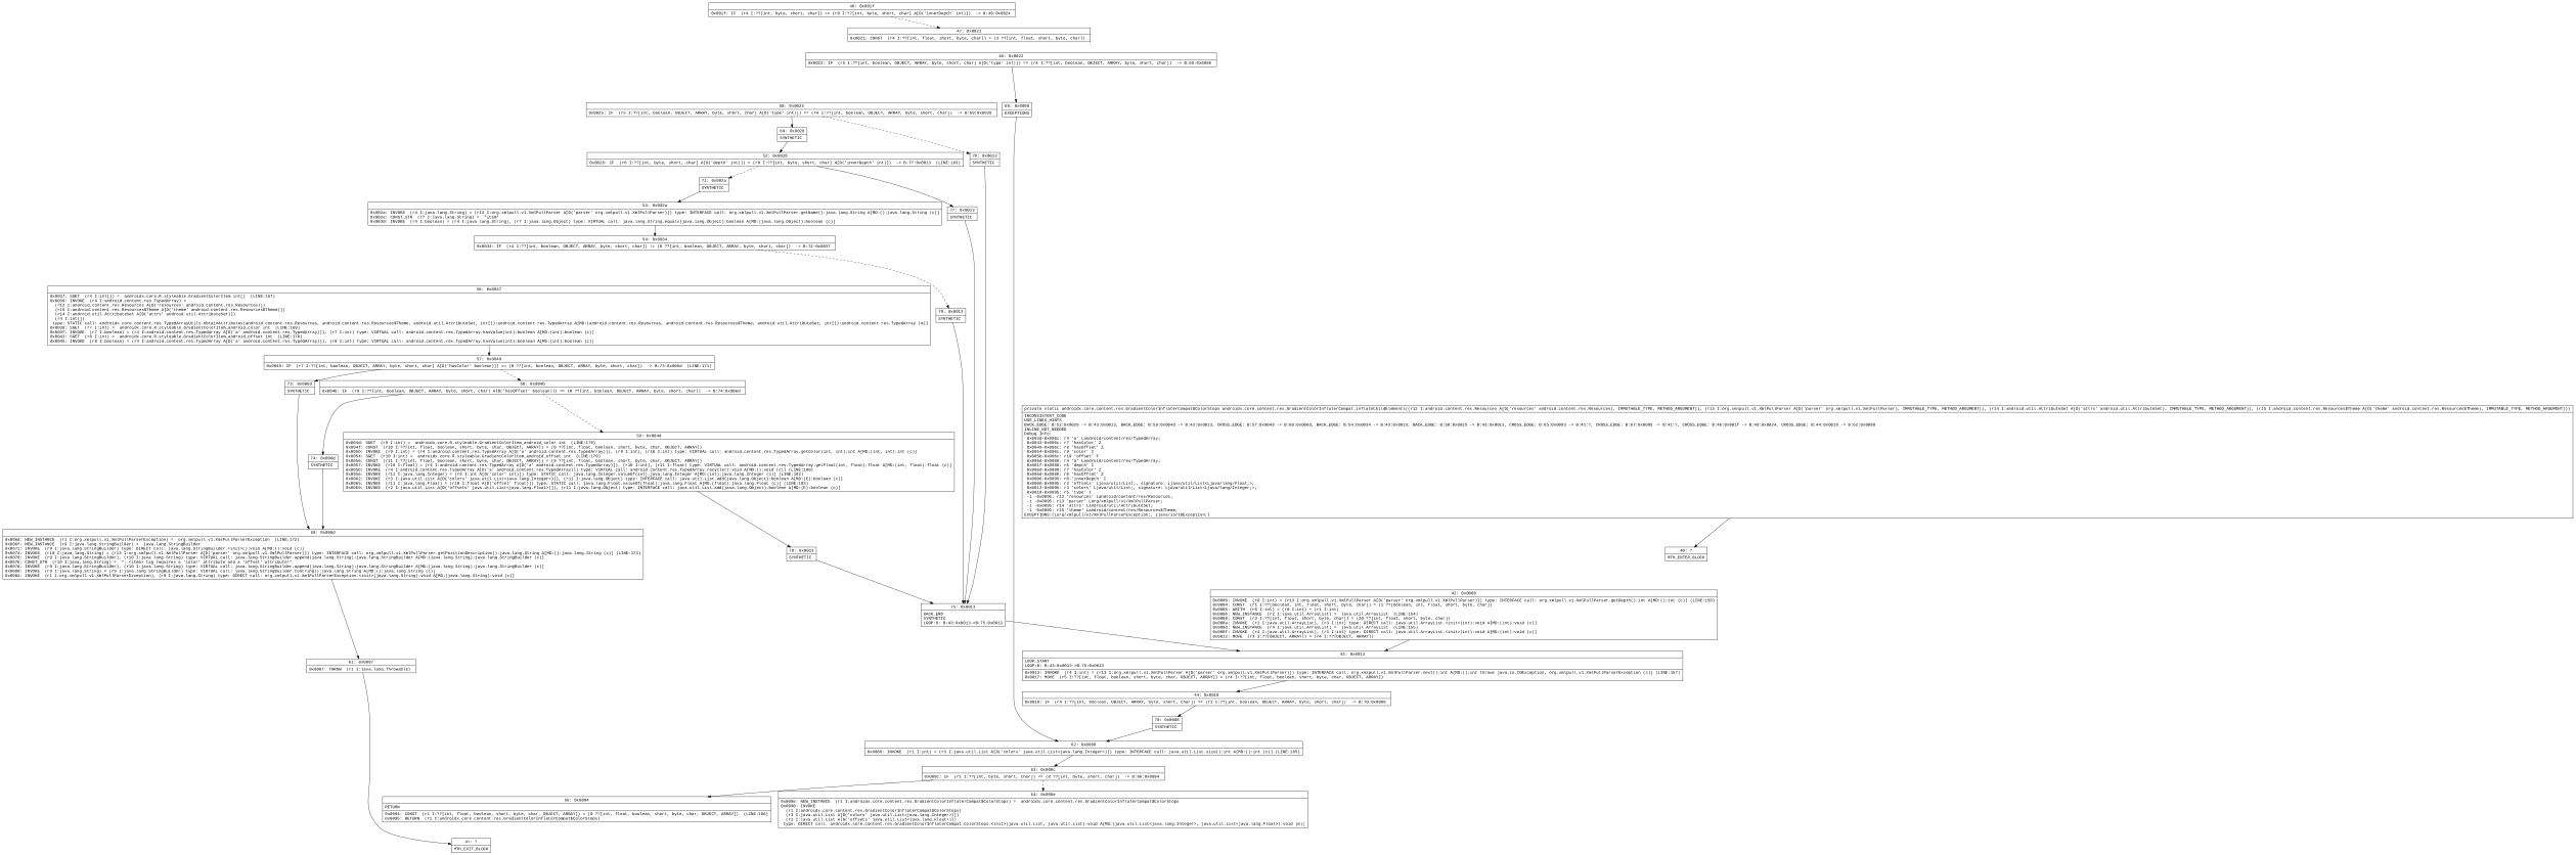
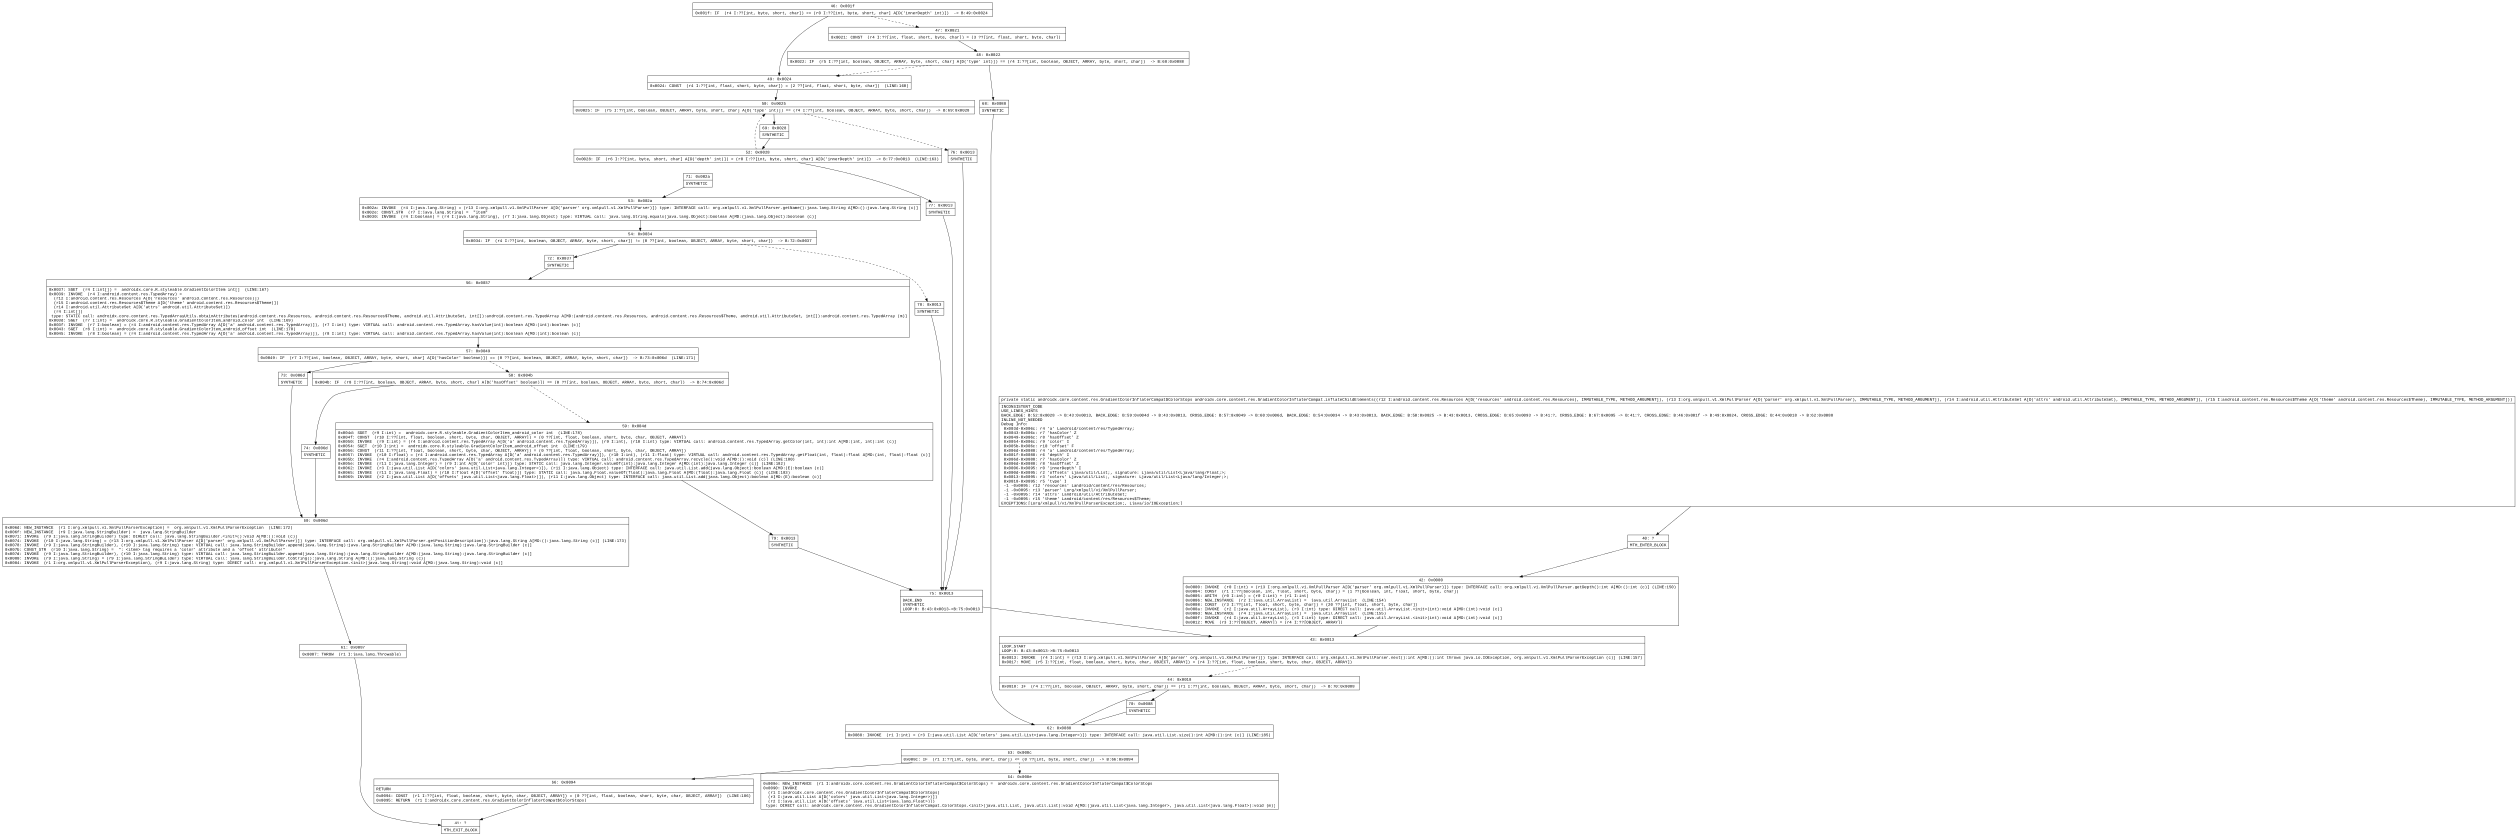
  digraph {
    fontname="Liberation Mono"
    node [fontname="Liberation Mono" shape=record]
    edge [fontname="Liberation Mono"]
    n1 [label="{40\:\ ?|MTH_ENTER_BLOCK\l}"]
    n2 [label="{42\:\ 0x0000|0x0000: INVOKE  (r0 I:int) = (r13 I:org.xmlpull.v1.XmlPullParser A[D('parser' org.xmlpull.v1.XmlPullParser)]) type: INTERFACE call: org.xmlpull.v1.XmlPullParser.getDepth():int A[MD:():int (c)] (LINE:150)\l0x0004: CONST  (r1 I:??[boolean, int, float, short, byte, char]) = (1 ??[boolean, int, float, short, byte, char]) \l0x0005: ARITH  (r0 I:int) = (r0 I:int) + (r1 I:int) \l0x0006: NEW_INSTANCE  (r2 I:java.util.ArrayList) =  java.util.ArrayList  (LINE:154)\l0x0008: CONST  (r3 I:??[int, float, short, byte, char]) = (20 ??[int, float, short, byte, char]) \l0x000a: INVOKE  (r2 I:java.util.ArrayList), (r3 I:int) type: DIRECT call: java.util.ArrayList.\<init\>(int):void A[MD:(int):void (c)]\l0x000d: NEW_INSTANCE  (r4 I:java.util.ArrayList) =  java.util.ArrayList  (LINE:155)\l0x000f: INVOKE  (r4 I:java.util.ArrayList), (r3 I:int) type: DIRECT call: java.util.ArrayList.\<init\>(int):void A[MD:(int):void (c)]\l0x0012: MOVE  (r3 I:??[OBJECT, ARRAY]) = (r4 I:??[OBJECT, ARRAY]) \l}"]
    n3 [label="{43\:\ 0x0013|LOOP_START\lLOOP:0: B:43:0x0013\-\>B:75:0x0013\l|0x0013: INVOKE  (r4 I:int) = (r13 I:org.xmlpull.v1.XmlPullParser A[D('parser' org.xmlpull.v1.XmlPullParser)]) type: INTERFACE call: org.xmlpull.v1.XmlPullParser.next():int A[MD:():int throws java.io.IOException, org.xmlpull.v1.XmlPullParserException (c)] (LINE:157)\l0x0017: MOVE  (r5 I:??[int, float, boolean, short, byte, char, OBJECT, ARRAY]) = (r4 I:??[int, float, boolean, short, byte, char, OBJECT, ARRAY]) \l}"]
    n4 [label="{44\:\ 0x0018|0x0018: IF  (r4 I:??[int, boolean, OBJECT, ARRAY, byte, short, char]) == (r1 I:??[int, boolean, OBJECT, ARRAY, byte, short, char])  \-\> B:70:0x0088 \l}"]
    n5 [label="{70\:\ 0x0088|SYNTHETIC\l}"]
    n6 [label="{62\:\ 0x0088|0x0088: INVOKE  (r1 I:int) = (r3 I:java.util.List A[D('colors' java.util.List\<java.lang.Integer\>)]) type: INTERFACE call: java.util.List.size():int A[MD:():int (c)] (LINE:185)\l}"]
    n7 [label="{46\:\ 0x001f|0x001f: IF  (r4 I:??[int, byte, short, char]) \>= (r0 I:??[int, byte, short, char] A[D('innerDepth' int)])  \-\> B:49:0x0024 \l}"]
    n8 [label="{47\:\ 0x0021|0x0021: CONST  (r4 I:??[int, float, short, byte, char]) = (3 ??[int, float, short, byte, char]) \l}"]
+   n9 [label="{49\:\ 0x0024|0x0024: CONST  (r4 I:??[int, float, short, byte, char]) = (2 ??[int, float, short, byte, char])  (LINE:160)\l}"]
    n10 [label="{48\:\ 0x0022|0x0022: IF  (r5 I:??[int, boolean, OBJECT, ARRAY, byte, short, char] A[D('type' int)]) == (r4 I:??[int, boolean, OBJECT, ARRAY, byte, short, char])  \-\> B:68:0x0088 \l}"]
    n11 [label="{50\:\ 0x0025|0x0025: IF  (r5 I:??[int, boolean, OBJECT, ARRAY, byte, short, char] A[D('type' int)]) == (r4 I:??[int, boolean, OBJECT, ARRAY, byte, short, char])  \-\> B:69:0x0028 \l}"]
-   n12 [label="{68\:\ 0x0088|EXCEPTIONS\l}"]
+   n12 [label="{68\:\ 0x0088|SYNTHETIC\l}"]
    n13 [label="{63\:\ 0x008c|0x008c: IF  (r1 I:??[int, byte, short, char]) \<= (0 ??[int, byte, short, char])  \-\> B:66:0x0094 \l}"]
    n14 [label="{64\:\ 0x008e|0x008e: NEW_INSTANCE  (r1 I:androidx.core.content.res.GradientColorInflaterCompat$ColorStops) =  androidx.core.content.res.GradientColorInflaterCompat$ColorStops \l0x0090: INVOKE  \l  (r1 I:androidx.core.content.res.GradientColorInflaterCompat$ColorStops)\l  (r3 I:java.util.List A[D('colors' java.util.List\<java.lang.Integer\>)])\l  (r2 I:java.util.List A[D('offsets' java.util.List\<java.lang.Float\>)])\l type: DIRECT call: androidx.core.content.res.GradientColorInflaterCompat.ColorStops.\<init\>(java.util.List, java.util.List):void A[MD:(java.util.List\<java.lang.Integer\>, java.util.List\<java.lang.Float\>):void (m)]\l}"]
    n15 [label="{66\:\ 0x0094|RETURN\l|0x0094: CONST  (r1 I:??[int, float, boolean, short, byte, char, OBJECT, ARRAY]) = (0 ??[int, float, boolean, short, byte, char, OBJECT, ARRAY])  (LINE:186)\l0x0095: RETURN  (r1 I:androidx.core.content.res.GradientColorInflaterCompat$ColorStops) \l}"]
    n16 [label="{41\:\ ?|MTH_EXIT_BLOCK\l}"]
    n17 [label="{69\:\ 0x0028|SYNTHETIC\l}"]
    n18 [label="{76\:\ 0x0013|SYNTHETIC\l}"]
    n19 [label="{52\:\ 0x0028|0x0028: IF  (r6 I:??[int, byte, short, char] A[D('depth' int)]) \> (r0 I:??[int, byte, short, char] A[D('innerDepth' int)])  \-\> B:77:0x0013  (LINE:163)\l}"]
    n20 [label="{75\:\ 0x0013|BACK_END\lSYNTHETIC\lLOOP:0: B:43:0x0013\-\>B:75:0x0013\l}"]
    n21 [label="{71\:\ 0x002a|SYNTHETIC\l}"]
    n22 [label="{77\:\ 0x0013|SYNTHETIC\l}"]
    n23 [label="{53\:\ 0x002a|0x002a: INVOKE  (r4 I:java.lang.String) = (r13 I:org.xmlpull.v1.XmlPullParser A[D('parser' org.xmlpull.v1.XmlPullParser)]) type: INTERFACE call: org.xmlpull.v1.XmlPullParser.getName():java.lang.String A[MD:():java.lang.String (c)]\l0x002e: CONST_STR  (r7 I:java.lang.String) =  \"item\" \l0x0030: INVOKE  (r4 I:boolean) = (r4 I:java.lang.String), (r7 I:java.lang.Object) type: VIRTUAL call: java.lang.String.equals(java.lang.Object):boolean A[MD:(java.lang.Object):boolean (c)]\l}"]
    n24 [label="{54\:\ 0x0034|0x0034: IF  (r4 I:??[int, boolean, OBJECT, ARRAY, byte, short, char]) != (0 ??[int, boolean, OBJECT, ARRAY, byte, short, char])  \-\> B:72:0x0037 \l}"]
+   n25 [label="{72\:\ 0x0037|SYNTHETIC\l}"]
    n26 [label="{78\:\ 0x0013|SYNTHETIC\l}"]
    n27 [label="{56\:\ 0x0037|0x0037: SGET  (r4 I:int[]) =  androidx.core.R.styleable.GradientColorItem int[]  (LINE:167)\l0x0039: INVOKE  (r4 I:android.content.res.TypedArray) = \l  (r12 I:android.content.res.Resources A[D('resources' android.content.res.Resources)])\l  (r15 I:android.content.res.Resources$Theme A[D('theme' android.content.res.Resources$Theme)])\l  (r14 I:android.util.AttributeSet A[D('attrs' android.util.AttributeSet)])\l  (r4 I:int[])\l type: STATIC call: androidx.core.content.res.TypedArrayUtils.obtainAttributes(android.content.res.Resources, android.content.res.Resources$Theme, android.util.AttributeSet, int[]):android.content.res.TypedArray A[MD:(android.content.res.Resources, android.content.res.Resources$Theme, android.util.AttributeSet, int[]):android.content.res.TypedArray (m)]\l0x003d: SGET  (r7 I:int) =  androidx.core.R.styleable.GradientColorItem_android_color int  (LINE:169)\l0x003f: INVOKE  (r7 I:boolean) = (r4 I:android.content.res.TypedArray A[D('a' android.content.res.TypedArray)]), (r7 I:int) type: VIRTUAL call: android.content.res.TypedArray.hasValue(int):boolean A[MD:(int):boolean (c)]\l0x0043: SGET  (r8 I:int) =  androidx.core.R.styleable.GradientColorItem_android_offset int  (LINE:170)\l0x0045: INVOKE  (r8 I:boolean) = (r4 I:android.content.res.TypedArray A[D('a' android.content.res.TypedArray)]), (r8 I:int) type: VIRTUAL call: android.content.res.TypedArray.hasValue(int):boolean A[MD:(int):boolean (c)]\l}"]
    n28 [label="{57\:\ 0x0049|0x0049: IF  (r7 I:??[int, boolean, OBJECT, ARRAY, byte, short, char] A[D('hasColor' boolean)]) == (0 ??[int, boolean, OBJECT, ARRAY, byte, short, char])  \-\> B:73:0x006d  (LINE:171)\l}"]
    n29 [label="{58\:\ 0x004b|0x004b: IF  (r8 I:??[int, boolean, OBJECT, ARRAY, byte, short, char] A[D('hasOffset' boolean)]) == (0 ??[int, boolean, OBJECT, ARRAY, byte, short, char])  \-\> B:74:0x006d \l}"]
    n30 [label="{73\:\ 0x006d|SYNTHETIC\l}"]
    n31 [label="{59\:\ 0x004d|0x004d: SGET  (r9 I:int) =  androidx.core.R.styleable.GradientColorItem_android_color int  (LINE:178)\l0x004f: CONST  (r10 I:??[int, float, boolean, short, byte, char, OBJECT, ARRAY]) = (0 ??[int, float, boolean, short, byte, char, OBJECT, ARRAY]) \l0x0050: INVOKE  (r9 I:int) = (r4 I:android.content.res.TypedArray A[D('a' android.content.res.TypedArray)]), (r9 I:int), (r10 I:int) type: VIRTUAL call: android.content.res.TypedArray.getColor(int, int):int A[MD:(int, int):int (c)]\l0x0054: SGET  (r10 I:int) =  androidx.core.R.styleable.GradientColorItem_android_offset int  (LINE:179)\l0x0056: CONST  (r11 I:??[int, float, boolean, short, byte, char, OBJECT, ARRAY]) = (0 ??[int, float, boolean, short, byte, char, OBJECT, ARRAY]) \l0x0057: INVOKE  (r10 I:float) = (r4 I:android.content.res.TypedArray A[D('a' android.content.res.TypedArray)]), (r10 I:int), (r11 I:float) type: VIRTUAL call: android.content.res.TypedArray.getFloat(int, float):float A[MD:(int, float):float (c)]\l0x005b: INVOKE  (r4 I:android.content.res.TypedArray A[D('a' android.content.res.TypedArray)]) type: VIRTUAL call: android.content.res.TypedArray.recycle():void A[MD:():void (c)] (LINE:180)\l0x005e: INVOKE  (r11 I:java.lang.Integer) = (r9 I:int A[D('color' int)]) type: STATIC call: java.lang.Integer.valueOf(int):java.lang.Integer A[MD:(int):java.lang.Integer (c)] (LINE:182)\l0x0062: INVOKE  (r3 I:java.util.List A[D('colors' java.util.List\<java.lang.Integer\>)]), (r11 I:java.lang.Object) type: INTERFACE call: java.util.List.add(java.lang.Object):boolean A[MD:(E):boolean (c)]\l0x0065: INVOKE  (r11 I:java.lang.Float) = (r10 I:float A[D('offset' float)]) type: STATIC call: java.lang.Float.valueOf(float):java.lang.Float A[MD:(float):java.lang.Float (c)] (LINE:183)\l0x0069: INVOKE  (r2 I:java.util.List A[D('offsets' java.util.List\<java.lang.Float\>)]), (r11 I:java.lang.Object) type: INTERFACE call: java.util.List.add(java.lang.Object):boolean A[MD:(E):boolean (c)]\l}"]
    n32 [label="{74\:\ 0x006d|SYNTHETIC\l}"]
    n33 [label="{60\:\ 0x006d|0x006d: NEW_INSTANCE  (r1 I:org.xmlpull.v1.XmlPullParserException) =  org.xmlpull.v1.XmlPullParserException  (LINE:172)\l0x006f: NEW_INSTANCE  (r9 I:java.lang.StringBuilder) =  java.lang.StringBuilder \l0x0071: INVOKE  (r9 I:java.lang.StringBuilder) type: DIRECT call: java.lang.StringBuilder.\<init\>():void A[MD:():void (c)]\l0x0074: INVOKE  (r10 I:java.lang.String) = (r13 I:org.xmlpull.v1.XmlPullParser A[D('parser' org.xmlpull.v1.XmlPullParser)]) type: INTERFACE call: org.xmlpull.v1.XmlPullParser.getPositionDescription():java.lang.String A[MD:():java.lang.String (c)] (LINE:173)\l0x0078: INVOKE  (r9 I:java.lang.StringBuilder), (r10 I:java.lang.String) type: VIRTUAL call: java.lang.StringBuilder.append(java.lang.String):java.lang.StringBuilder A[MD:(java.lang.String):java.lang.StringBuilder (c)]\l0x007b: CONST_STR  (r10 I:java.lang.String) =  \": \<item\> tag requires a 'color' attribute and a 'offset' attribute!\" \l0x007d: INVOKE  (r9 I:java.lang.StringBuilder), (r10 I:java.lang.String) type: VIRTUAL call: java.lang.StringBuilder.append(java.lang.String):java.lang.StringBuilder A[MD:(java.lang.String):java.lang.StringBuilder (c)]\l0x0080: INVOKE  (r9 I:java.lang.String) = (r9 I:java.lang.StringBuilder) type: VIRTUAL call: java.lang.StringBuilder.toString():java.lang.String A[MD:():java.lang.String (c)]\l0x0084: INVOKE  (r1 I:org.xmlpull.v1.XmlPullParserException), (r9 I:java.lang.String) type: DIRECT call: org.xmlpull.v1.XmlPullParserException.\<init\>(java.lang.String):void A[MD:(java.lang.String):void (c)]\l}"]
    n34 [label="{79\:\ 0x0013|SYNTHETIC\l}"]
    n35 [label="{61\:\ 0x0087|0x0087: THROW  (r1 I:java.lang.Throwable) \l}"]
    n36 [label="{private static androidx.core.content.res.GradientColorInflaterCompat$ColorStops androidx.core.content.res.GradientColorInflaterCompat.inflateChildElements((r12 I:android.content.res.Resources A[D('resources' android.content.res.Resources), IMMUTABLE_TYPE, METHOD_ARGUMENT]), (r13 I:org.xmlpull.v1.XmlPullParser A[D('parser' org.xmlpull.v1.XmlPullParser), IMMUTABLE_TYPE, METHOD_ARGUMENT]), (r14 I:android.util.AttributeSet A[D('attrs' android.util.AttributeSet), IMMUTABLE_TYPE, METHOD_ARGUMENT]), (r15 I:android.content.res.Resources$Theme A[D('theme' android.content.res.Resources$Theme), IMMUTABLE_TYPE, METHOD_ARGUMENT]))  | INCONSISTENT_CODE\lUSE_LINES_HINTS\lBACK_EDGE: B:52:0x0028 \-\> B:43:0x0013, BACK_EDGE: B:59:0x004d \-\> B:43:0x0013, CROSS_EDGE: B:57:0x0049 \-\> B:60:0x006d, BACK_EDGE: B:54:0x0034 \-\> B:43:0x0013, BACK_EDGE: B:50:0x0025 \-\> B:43:0x0013, CROSS_EDGE: B:65:0x0093 \-\> B:41:?, CROSS_EDGE: B:67:0x0095 \-\> B:41:?, CROSS_EDGE: B:46:0x001f \-\> B:49:0x0024, CROSS_EDGE: B:44:0x0018 \-\> B:62:0x0088\lINLINE_NOT_NEEDED\lDebug Info:\l  0x003d\-0x006c: r4 'a' Landroid\/content\/res\/TypedArray;\l  0x0043\-0x006c: r7 'hasColor' Z\l  0x0049\-0x006c: r8 'hasOffset' Z\l  0x0054\-0x006c: r9 'color' I\l  0x005b\-0x006c: r10 'offset' F\l  0x006d\-0x0088: r4 'a' Landroid\/content\/res\/TypedArray;\l  0x001f\-0x0088: r6 'depth' I\l  0x006d\-0x0088: r7 'hasColor' Z\l  0x006d\-0x0088: r8 'hasOffset' Z\l  0x0006\-0x0095: r0 'innerDepth' I\l  0x000d\-0x0095: r2 'offsets' Ljava\/util\/List;, signature: Ljava\/util\/List\<Ljava\/lang\/Float;\>;\l  0x0013\-0x0095: r3 'colors' Ljava\/util\/List;, signature: Ljava\/util\/List\<Ljava\/lang\/Integer;\>;\l  0x0018\-0x0095: r5 'type' I\l  \-1 \-0x0095: r12 'resources' Landroid\/content\/res\/Resources;\l  \-1 \-0x0095: r13 'parser' Lorg\/xmlpull\/v1\/XmlPullParser;\l  \-1 \-0x0095: r14 'attrs' Landroid\/util\/AttributeSet;\l  \-1 \-0x0095: r15 'theme' Landroid\/content\/res\/Resources$Theme;\lEXCEPTIONS:[Lorg\/xmlpull\/v1\/XmlPullParserException;, Ljava\/io\/IOException;]\l}"]
+   n1 -> n2
    n2 -> n3
-   n3 -> n4
+   n3 -> n4 [style=dashed]
    n4 -> n5
    n5 -> n6
-   n6 -> n13
+   n6 -> n4
    n7 -> n8 [style=dashed]
+   n7 -> n9
+   n8 -> n10
+   n9 -> n11
+   n10 -> n9 [style=dashed]
    n10 -> n12
    n11 -> n17
    n11 -> n18 [style=dashed]
    n12 -> n6
    n13 -> n14 [style=dashed]
    n13 -> n15
+   n15 -> n16
    n17 -> n19
    n18 -> n20
-   n19 -> n21 [style=dashed]
+   n19 -> n11 [style=dashed]
    n19 -> n22
    n20 -> n3
    n21 -> n23
    n22 -> n20
    n23 -> n24
+   n24 -> n25
    n24 -> n26 [style=dashed]
+   n25 -> n27
    n26 -> n20
    n27 -> n28
    n28 -> n29 [style=dashed]
    n28 -> n30
    n29 -> n31 [style=dashed]
    n29 -> n32
    n30 -> n33
    n31 -> n34
    n32 -> n33
    n33 -> n35
    n34 -> n20
    n35 -> n16
    n36 -> n1
  }
